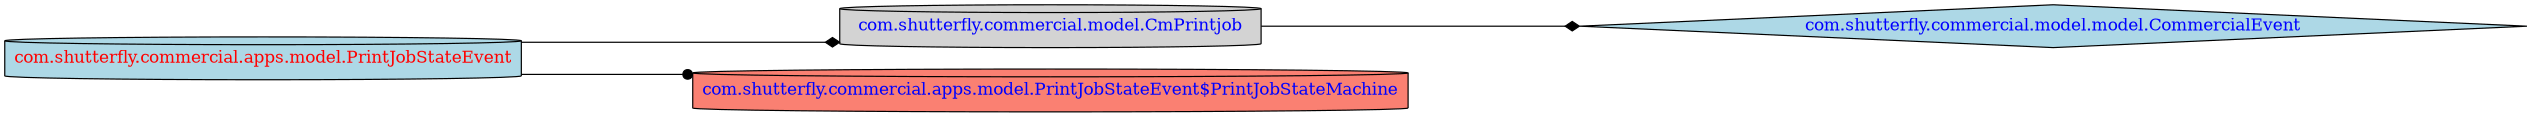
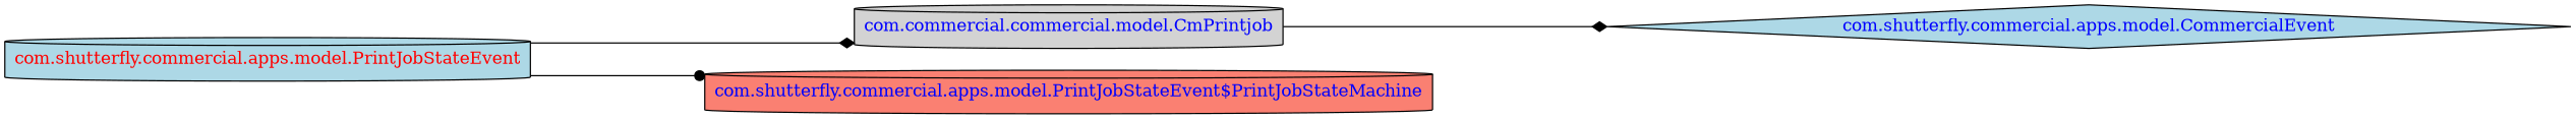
  digraph {
    concentrate=true
    rankdir=LR
    ranksep=2.0
    splines=ortho
    node [fillcolor=lightblue fontcolor=blue shape=cylinder style=filled]
    edge [arrowhead=diamond]
    "com.shutterfly.commercial.apps.model.PrintJobStateEvent" [fontcolor=red]
-   "com.shutterfly.commercial.model.CmPrintjob" [fillcolor=lightgrey]
+   "com.shutterfly.commercial.model.CmPrintjob" [fillcolor=lightgrey label="com.commercial.commercial.model.CmPrintjob"]
    "com.shutterfly.commercial.apps.model.PrintJobStateEvent$PrintJobStateMachine" [fillcolor=salmon]
-   "com.shutterfly.commercial.apps.model.CommercialEvent" [shape=diamond label="com.shutterfly.commercial.model.model.CommercialEvent"]
+   "com.shutterfly.commercial.apps.model.CommercialEvent" [shape=diamond]
    "com.shutterfly.commercial.apps.model.PrintJobStateEvent" -> "com.shutterfly.commercial.model.CmPrintjob"
    "com.shutterfly.commercial.apps.model.PrintJobStateEvent" -> "com.shutterfly.commercial.apps.model.PrintJobStateEvent$PrintJobStateMachine" [arrowhead=dot]
    "com.shutterfly.commercial.model.CmPrintjob" -> "com.shutterfly.commercial.apps.model.CommercialEvent"
  }
